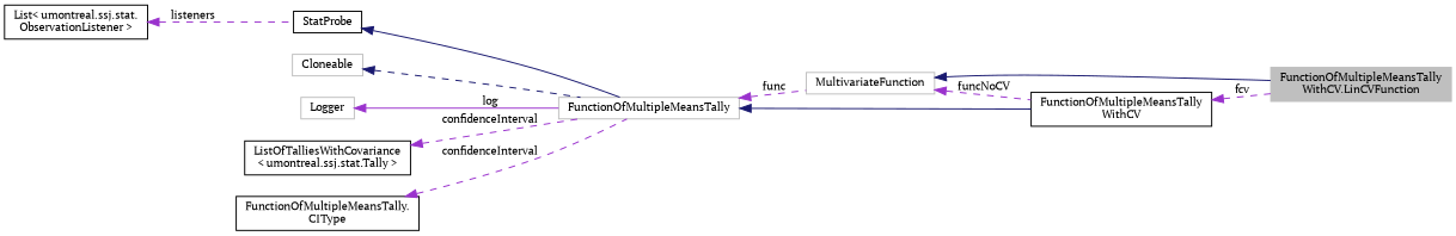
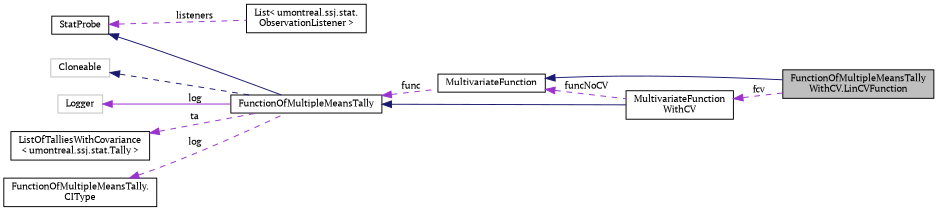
  digraph {
    fontname="PT Serif"
    rankdir=LR
    node [color=black fontname="PT Serif" fontsize=10 shape=record]
    edge [color=darkorchid3 dir=back fontname="PT Serif" fontsize=10 labelfontname=Helvetica labelfontsize=10 style=dashed]
-   n1 [color=grey75 fillcolor=grey75 fontcolor=black height=0.2 label="FunctionOfMultipleMeansTally\lWithCV.LinCVFunction" style=filled width=0.4]
-   n2 [color=grey75 height=0.2 label=MultivariateFunction width=0.4]
-   n3 [height=0.2 label="FunctionOfMultipleMeansTally\lWithCV" width=0.4]
-   n4 [color=grey75 height=0.2 label=FunctionOfMultipleMeansTally width=0.4]
+   n1 [fillcolor=grey75 fontcolor=black height=0.2 label="FunctionOfMultipleMeansTally\lWithCV.LinCVFunction" style=filled width=0.4]
+   n2 [height=0.2 label=MultivariateFunction width=0.4]
+   n3 [height=0.2 label="MultivariateFunction\lWithCV" width=0.4]
+   n4 [height=0.2 label=FunctionOfMultipleMeansTally width=0.4]
    n5 [height=0.2 label=StatProbe width=0.4]
    n6 [height=0.2 label="List\< umontreal.ssj.stat.\lObservationListener \>" width=0.4]
    n7 [color=grey75 height=0.2 label=Cloneable width=0.4]
    n8 [color=grey75 height=0.2 label=Logger width=0.4]
    n9 [height=0.2 label="ListOfTalliesWithCovariance\l\< umontreal.ssj.stat.Tally \>" width=0.4]
    n10 [height=0.2 label="FunctionOfMultipleMeansTally.\lCIType" width=0.4]
    n2 -> n1 [color=midnightblue style=solid]
    n2 -> n3 [label=" funcNoCV"]
    n3 -> n1 [label=" fcv"]
    n4 -> n2 [label=" func"]
    n4 -> n3 [color=midnightblue style=solid]
    n5 -> n4 [color=midnightblue style=solid]
-   n6 -> n5 [label=" listeners"]
+   n5 -> n6 [label=" listeners"]
    n7 -> n4 [color=midnightblue]
    n8 -> n4 [label=" log" style=solid]
-   n9 -> n4 [label=" confidenceInterval"]
-   n10 -> n4 [label=" confidenceInterval"]
+   n9 -> n4 [label=" ta"]
+   n10 -> n4 [label=" log"]
  }
